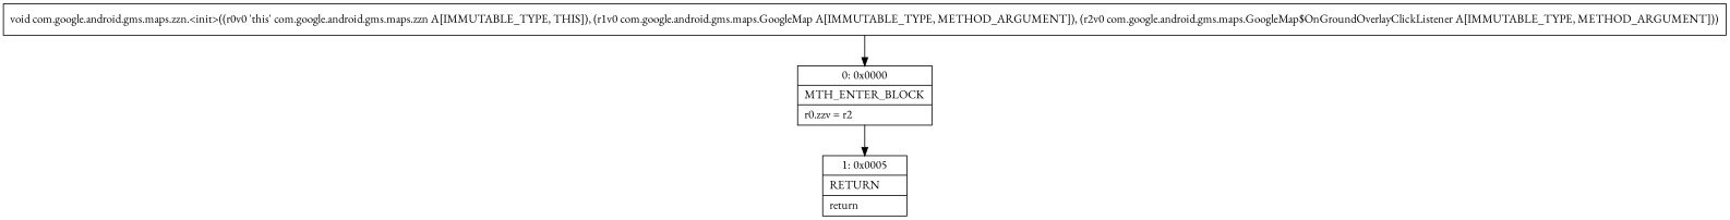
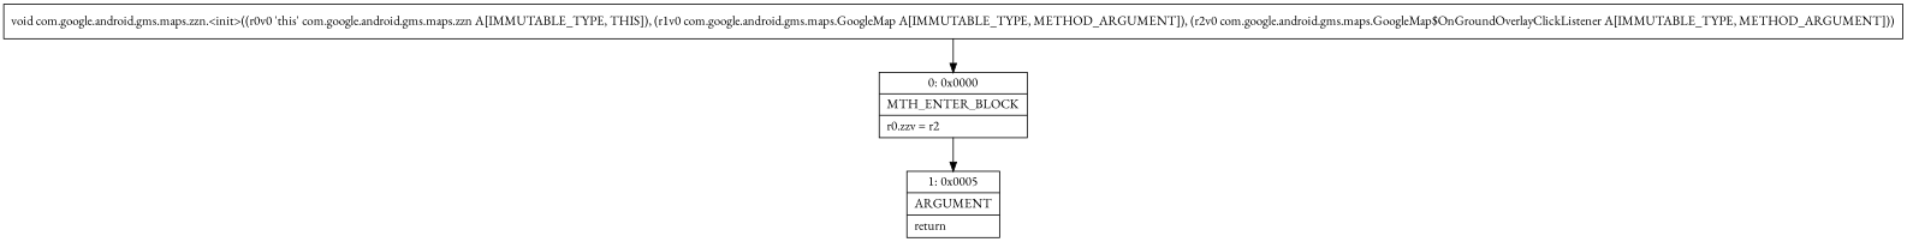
  digraph {
    fontname="EB Garamond"
    node [shape=record fontname="EB Garamond"]
    edge [fontname="EB Garamond"]
    n1 [label="{0\:\ 0x0000|MTH_ENTER_BLOCK\l|r0.zzv = r2\l}"]
-   n2 [label="{1\:\ 0x0005|RETURN\l|return\l}"]
+   n2 [label="{1\:\ 0x0005|ARGUMENT\l|return\l}"]
    n3 [label="{void com.google.android.gms.maps.zzn.\<init\>((r0v0 'this' com.google.android.gms.maps.zzn A[IMMUTABLE_TYPE, THIS]), (r1v0 com.google.android.gms.maps.GoogleMap A[IMMUTABLE_TYPE, METHOD_ARGUMENT]), (r2v0 com.google.android.gms.maps.GoogleMap$OnGroundOverlayClickListener A[IMMUTABLE_TYPE, METHOD_ARGUMENT])) }"]
    n1 -> n2
    n3 -> n1
  }
